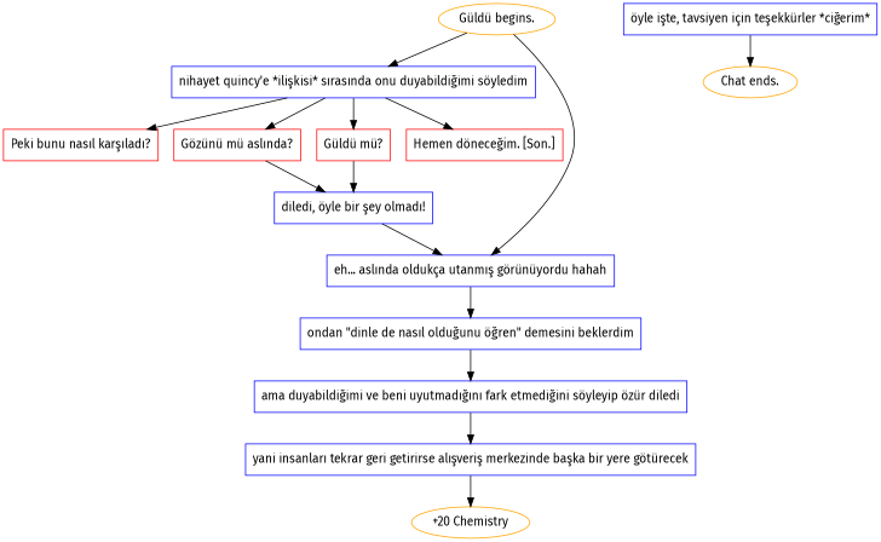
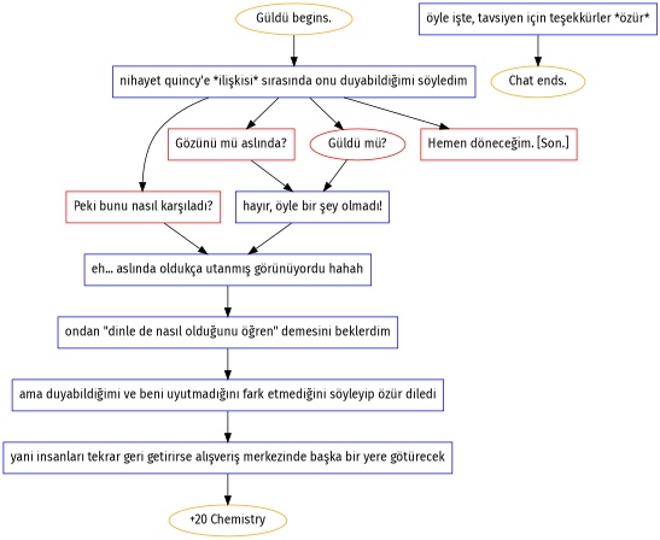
  digraph {
    fontname="Fira Sans"
    node [color=blue fontname="Fira Sans" shape=box]
    edge [fontname="Fira Sans"]
    n1 [color=orange label="Güldü begins." shape=""]
    n2 [label="nihayet quincy'e *ilişkisi* sırasında onu duyabildiğimi söyledim"]
    n3 [color=red label="Peki bunu nasıl karşıladı?"]
    n4 [color=red label="Gözünü mü aslında?"]
-   n5 [color=red label="Güldü mü?"]
+   n5 [color=red label="Güldü mü?" shape=ellipse]
    n6 [color=red label="Hemen döneceğim. [Son.]"]
    n7 [label="eh... aslında oldukça utanmış görünüyordu hahah"]
-   n8 [label="diledi, öyle bir şey olmadı!"]
+   n8 [label="hayır, öyle bir şey olmadı!"]
    n9 [label="ondan \"dinle de nasıl olduğunu öğren\" demesini beklerdim"]
    "Chat ends." [color=orange shape=""]
    n11 [label="ama duyabildiğimi ve beni uyutmadığını fark etmediğini söyleyip özür diledi"]
    n12 [label="yani insanları tekrar geri getirirse alışveriş merkezinde başka bir yere götürecek"]
    n13 [color=orange label="+20 Chemistry" shape=""]
-   n14 [label="öyle işte, tavsiyen için teşekkürler *ciğerim*"]
+   n14 [label="öyle işte, tavsiyen için teşekkürler *özür*"]
    n1 -> n2
    n2 -> n3
    n2 -> n4
    n2 -> n5
    n2 -> n6
-   n1 -> n7
+   n3 -> n7
    n4 -> n8
    n5 -> n8
    n7 -> n9
    n8 -> n7
    n9 -> n11
    n11 -> n12
    n12 -> n13
    n14 -> "Chat ends."
  }
